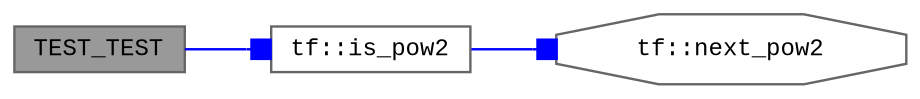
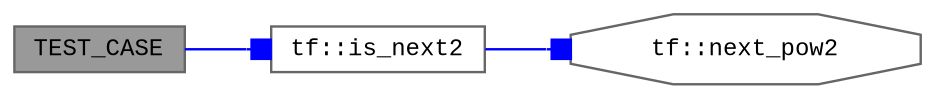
  digraph {
    fontname="Liberation Mono"
    rankdir=LR
    node [color=grey40 fillcolor=white fontname="Liberation Mono" fontsize=10 shape=box style=filled]
    edge [arrowhead=box color=blue fontname="Liberation Mono" fontsize=10 labelfontname=Helvetica labelfontsize=10 style=solid]
-   n1 [color=gray40 fillcolor=grey60 fontcolor=black height=0.2 label=TEST_TEST width=0.4]
-   n2 [height=0.2 label="tf::is_pow2" width=0.4]
+   n1 [color=gray40 fillcolor=grey60 fontcolor=black height=0.2 label=TEST_CASE width=0.4]
+   n2 [height=0.2 label="tf::is_next2" width=0.4]
    n3 [height=0.2 label="tf::next_pow2" shape=octagon width=0.4]
    n1 -> n2
    n2 -> n3
  }
